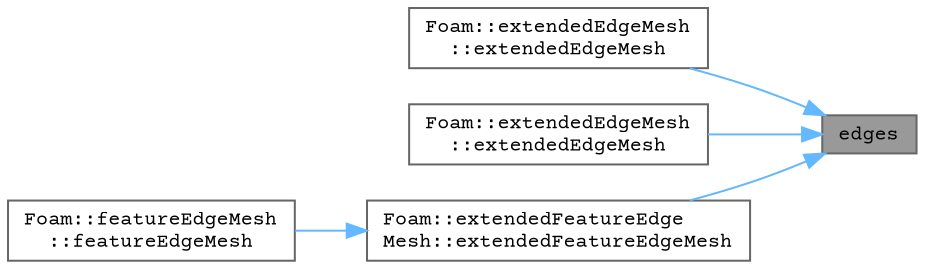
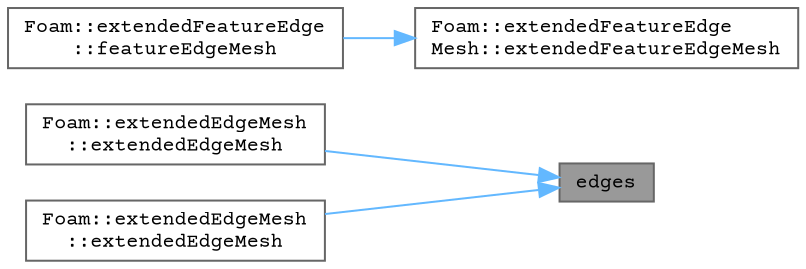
  digraph {
    fontname="Courier Prime"
    rankdir=RL
    node [color=grey40 fillcolor=white fontname="Courier Prime" fontsize=10 shape=box style=filled]
    edge [color=steelblue1 dir=back fontname="Courier Prime" fontsize=10 labelfontname=Helvetica labelfontsize=10 style=solid]
    n1 [color=gray40 fillcolor=grey60 fontcolor=black height=0.2 label=edges width=0.4]
    n2 [height=0.2 label="Foam::extendedEdgeMesh\l::extendedEdgeMesh" width=0.4]
    n3 [height=0.2 label="Foam::extendedEdgeMesh\l::extendedEdgeMesh" width=0.4]
    n4 [height=0.2 label="Foam::extendedFeatureEdge\lMesh::extendedFeatureEdgeMesh" width=0.4]
-   n5 [height=0.2 label="Foam::featureEdgeMesh\l::featureEdgeMesh" width=0.4]
+   n5 [height=0.2 label="Foam::extendedFeatureEdge\l::featureEdgeMesh" width=0.4]
    n1 -> n2
    n1 -> n3
-   n1 -> n4
    n4 -> n5
  }
